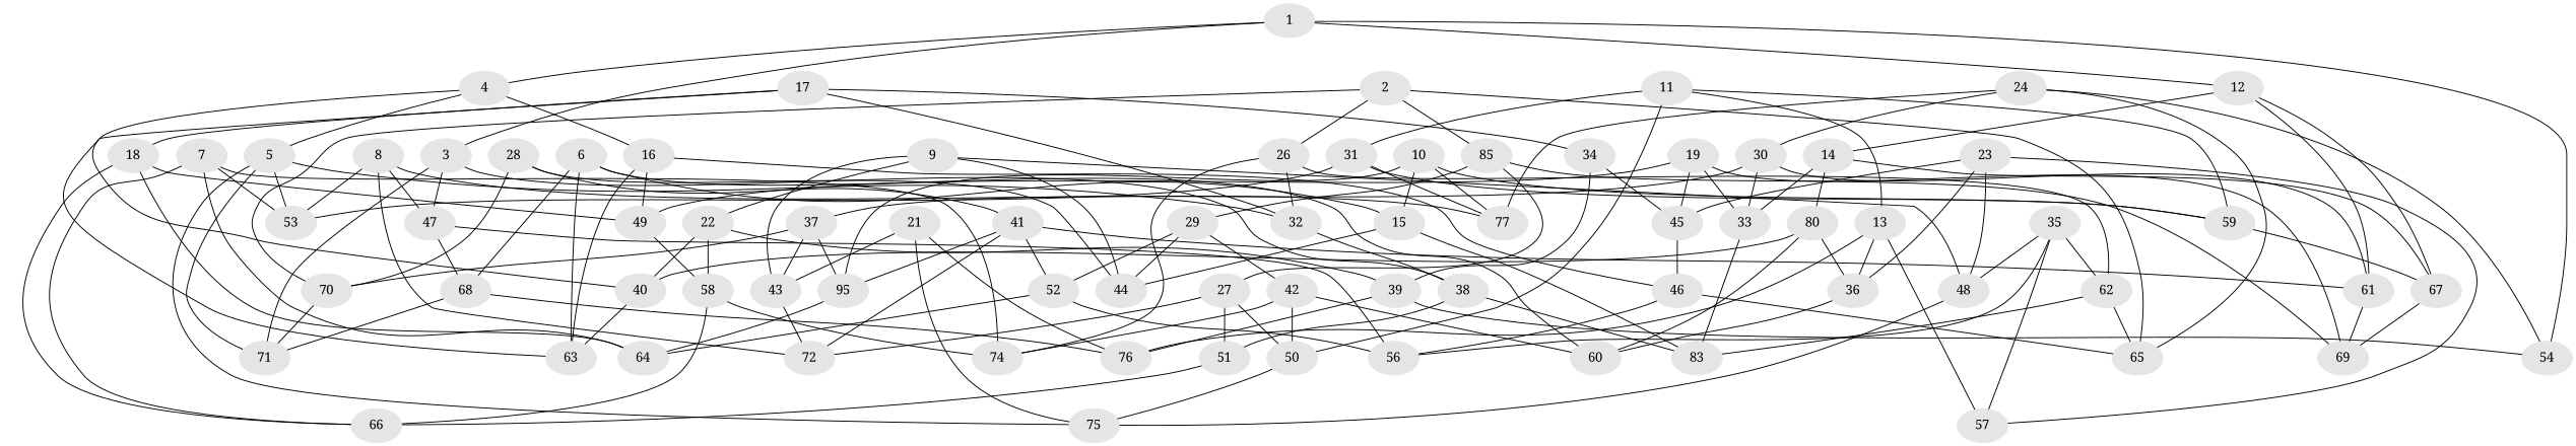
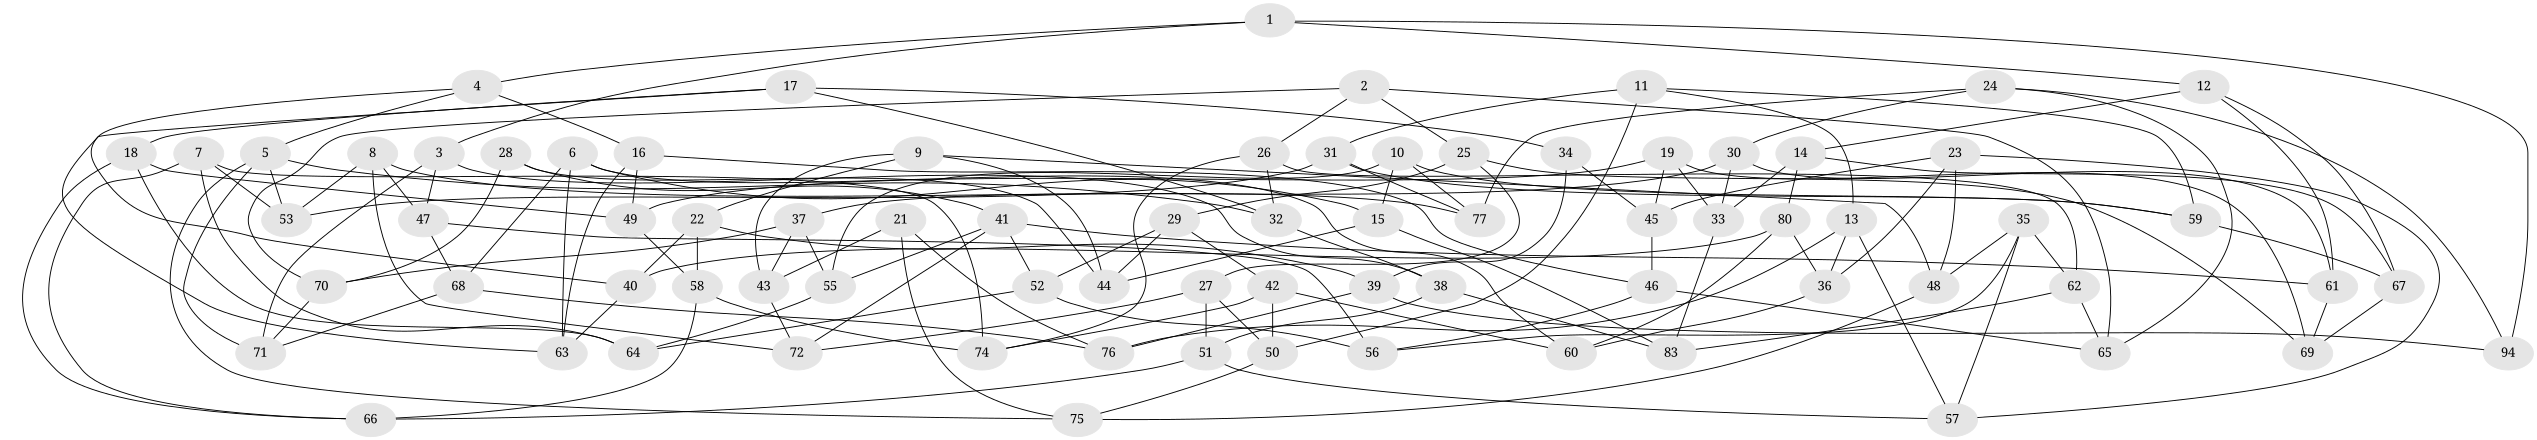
  graph {
    fontname="Noto Serif"
    node [color=gray90 fontname="Noto Serif" style=filled]
    edge [fontname="Noto Serif"]
    1
    3
    4
    12
-   54
+   54 [label=94]
    38
    47
    71
    5
    16
    40
    14
    61
    67
    2
-   25 [label=85]
+   25
    26
    65
    70
    69
    27
    29
    32
    74
    62
    n26 [label=83]
    51
    68
    56
    53
    75
    63
    46
    49
    6
    15
    60
    44
    76
    7
    64
    66
    8
    72
    77
    9
    22
    43
    48
    39
    58
    10
-   55 [label=95]
+   55
    59
    11
    13
    31
    50
    36
    57
    n61 [label=80]
    33
    17
    18
    34
    45
    19
    21
    23
    24
    30
    37
    42
    52
    28
    41
    35
    1 -- 3
    1 -- 4
    1 -- 12
    1 -- 54
    3 -- 38
    3 -- 47
    3 -- 71
    4 -- 5
    4 -- 16
    4 -- 40
    12 -- 14
    12 -- 61
    12 -- 67
    38 -- n26
    38 -- 51
    47 -- 68
    47 -- 56
    5 -- 71
    5 -- 32
    5 -- 53
    5 -- 75
    16 -- 63
    16 -- 46
    16 -- 49
    40 -- 63
    14 -- 67
    14 -- n61
    14 -- 33
    61 -- 69
    67 -- 69
    2 -- 25
    2 -- 26
    2 -- 65
    2 -- 70
    25 -- 69
    25 -- 27
    25 -- 29
    26 -- 32
    26 -- 74
    26 -- 62
    70 -- 71
    27 -- 51
    27 -- 72
    27 -- 50
    29 -- 44
    29 -- 42
    29 -- 52
    32 -- 38
    62 -- 65
    62 -- n26
    51 -- 66
+   51 -- 57
    68 -- 71
    68 -- 76
    46 -- 65
    46 -- 56
    49 -- 58
    6 -- 68
    6 -- 63
    6 -- 15
    6 -- 60
    15 -- n26
    15 -- 44
    7 -- 74
    7 -- 53
    7 -- 64
    7 -- 66
    8 -- 47
    8 -- 53
    8 -- 72
    8 -- 77
    9 -- 44
    9 -- 22
    9 -- 43
    9 -- 48
    22 -- 40
    22 -- 39
    22 -- 58
    43 -- 72
    48 -- 75
    39 -- 54
    39 -- 76
    58 -- 74
    58 -- 66
    10 -- 15
    10 -- 77
    10 -- 55
    10 -- 59
    55 -- 64
    59 -- 67
    11 -- 59
    11 -- 13
    11 -- 31
    11 -- 50
    13 -- 76
    13 -- 36
    13 -- 57
    31 -- 53
    31 -- 77
    31 -- 59
    50 -- 75
    36 -- 60
    n61 -- 40
    n61 -- 60
    n61 -- 36
    33 -- n26
    17 -- 32
    17 -- 63
    17 -- 18
    17 -- 34
    18 -- 49
    18 -- 64
    18 -- 66
    34 -- 39
    34 -- 45
    45 -- 46
    19 -- 69
    19 -- 49
    19 -- 33
    19 -- 45
    21 -- 75
    21 -- 76
    21 -- 43
    23 -- 48
    23 -- 36
    23 -- 57
    23 -- 45
    24 -- 54
    24 -- 65
    24 -- 77
    24 -- 30
    30 -- 61
    30 -- 33
    30 -- 37
    37 -- 70
    37 -- 43
    37 -- 55
    42 -- 74
    42 -- 60
    42 -- 50
    52 -- 56
    52 -- 64
    28 -- 70
    28 -- 44
    28 -- 41
    41 -- 61
    41 -- 72
    41 -- 55
    41 -- 52
    35 -- 62
    35 -- 56
    35 -- 48
    35 -- 57
  }
